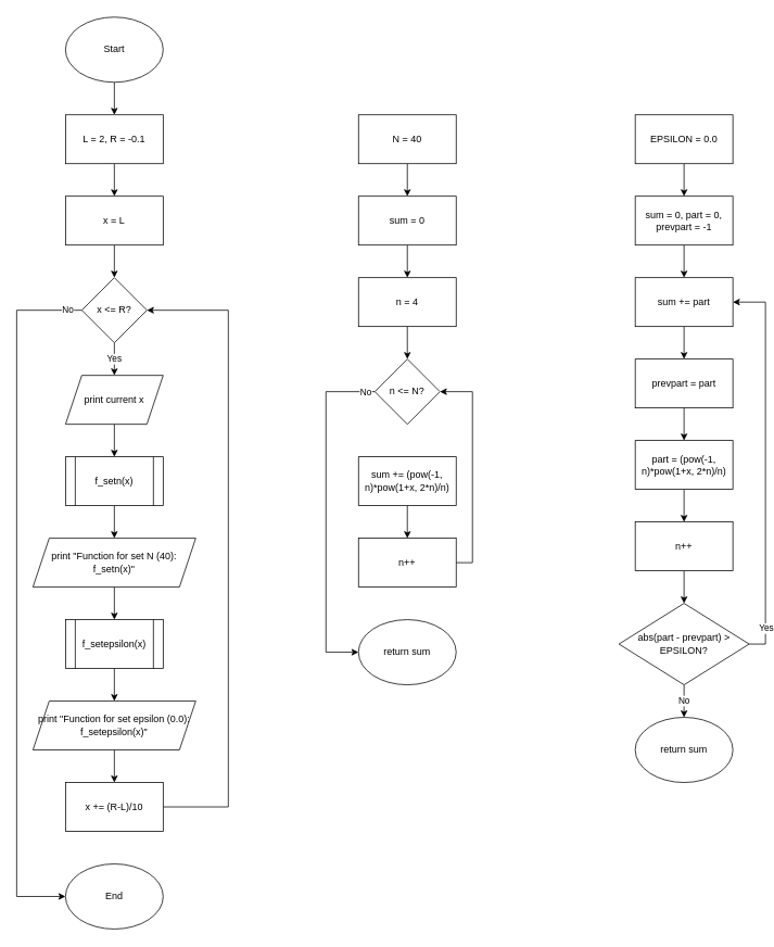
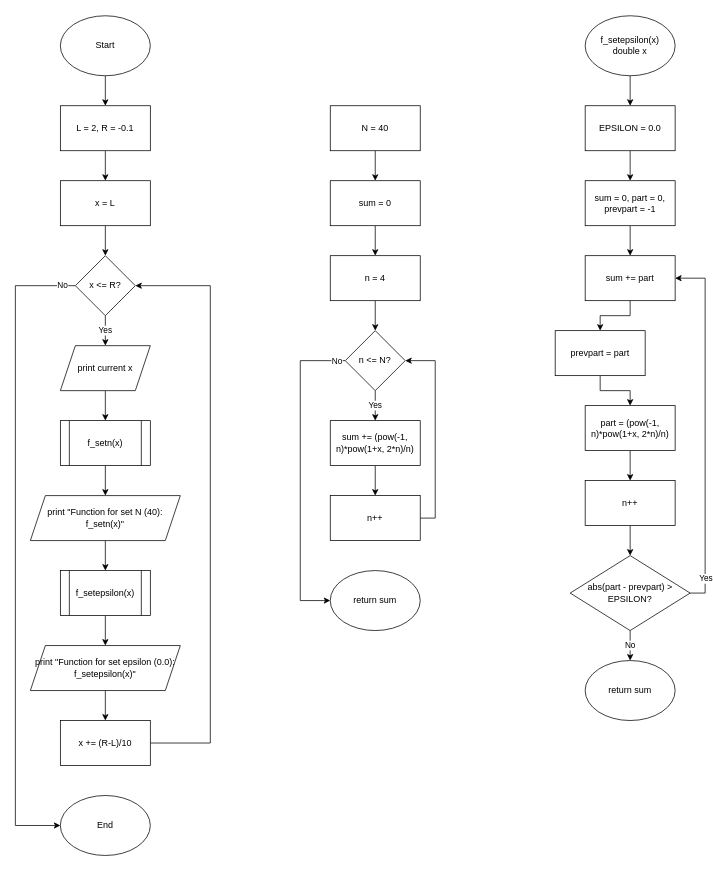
  <mxCell id="0" />
  <mxCell id="1" parent="0" />
  <mxCell id="2" style="edgeStyle=orthogonalEdgeStyle;rounded=0;orthogonalLoop=1;jettySize=auto;html=1;exitX=0.5;exitY=1;exitDx=0;exitDy=0;entryX=0.5;entryY=0;entryDx=0;entryDy=0;" edge="1" parent="1" source="3" target="5"><mxGeometry relative="1" as="geometry" /></mxCell>
  <mxCell id="3" value="Start" style="ellipse;whiteSpace=wrap;html=1;" vertex="1" parent="1"><mxGeometry x="80" width="120" height="80" as="geometry" y="20" /></mxCell>
  <mxCell id="4" style="edgeStyle=orthogonalEdgeStyle;rounded=0;orthogonalLoop=1;jettySize=auto;html=1;exitX=0.5;exitY=1;exitDx=0;exitDy=0;entryX=0.5;entryY=0;entryDx=0;entryDy=0;" edge="1" parent="1" source="5" target="7"><mxGeometry relative="1" as="geometry" /></mxCell>
  <mxCell id="5" value="L = 2, R = -0.1" style="rounded=0;whiteSpace=wrap;html=1;" vertex="1" parent="1"><mxGeometry x="80" y="140" width="120" height="60" as="geometry" /></mxCell>
  <mxCell id="6" style="edgeStyle=orthogonalEdgeStyle;rounded=0;orthogonalLoop=1;jettySize=auto;html=1;exitX=0.5;exitY=1;exitDx=0;exitDy=0;entryX=0.5;entryY=0;entryDx=0;entryDy=0;" edge="1" parent="1" source="7" target="11"><mxGeometry relative="1" as="geometry" /></mxCell>
  <mxCell id="7" value="x = L" style="rounded=0;whiteSpace=wrap;html=1;" vertex="1" parent="1"><mxGeometry x="80" y="240" width="120" height="60" as="geometry" /></mxCell>
  <mxCell id="8" value="Yes" style="edgeStyle=orthogonalEdgeStyle;rounded=0;orthogonalLoop=1;jettySize=auto;html=1;exitX=0.5;exitY=1;exitDx=0;exitDy=0;entryX=0.5;entryY=0;entryDx=0;entryDy=0;" edge="1" parent="1" source="11" target="13"><mxGeometry relative="1" as="geometry" /></mxCell>
  <mxCell id="9" style="edgeStyle=orthogonalEdgeStyle;rounded=0;orthogonalLoop=1;jettySize=auto;html=1;exitX=0;exitY=0.5;exitDx=0;exitDy=0;entryX=0;entryY=0.5;entryDx=0;entryDy=0;" edge="1" parent="1" source="11" target="24"><mxGeometry relative="1" as="geometry"><Array as="points"><mxPoint x="20" y="380" /><mxPoint x="20" y="1100" /></Array></mxGeometry></mxCell>
  <mxCell id="10" value="No" style="edgeLabel;html=1;align=center;verticalAlign=middle;resizable=0;points=[];" vertex="1" connectable="0" parent="9"><mxGeometry x="-0.957" y="-1" relative="1" as="geometry"><mxPoint as="offset" /></mxGeometry></mxCell>
  <mxCell id="11" value="x &amp;lt;= R?" style="rhombus;whiteSpace=wrap;html=1;" vertex="1" parent="1"><mxGeometry x="100" y="340" width="80" height="80" as="geometry" /></mxCell>
  <mxCell id="12" style="edgeStyle=orthogonalEdgeStyle;rounded=0;orthogonalLoop=1;jettySize=auto;html=1;exitX=0.5;exitY=1;exitDx=0;exitDy=0;entryX=0.5;entryY=0;entryDx=0;entryDy=0;" edge="1" parent="1" source="13" target="15"><mxGeometry relative="1" as="geometry" /></mxCell>
  <mxCell id="13" value="print current x" style="shape=parallelogram;perimeter=parallelogramPerimeter;whiteSpace=wrap;html=1;fixedSize=1;" vertex="1" parent="1"><mxGeometry x="80" y="460" width="120" height="60" as="geometry" /></mxCell>
  <mxCell id="14" style="edgeStyle=orthogonalEdgeStyle;rounded=0;orthogonalLoop=1;jettySize=auto;html=1;exitX=0.5;exitY=1;exitDx=0;exitDy=0;entryX=0.5;entryY=0;entryDx=0;entryDy=0;" edge="1" parent="1" source="15" target="17"><mxGeometry relative="1" as="geometry" /></mxCell>
  <mxCell id="15" value="f_setn(x)" style="shape=process;whiteSpace=wrap;html=1;backgroundOutline=1;" vertex="1" parent="1"><mxGeometry x="80" y="560" width="120" height="60" as="geometry" /></mxCell>
  <mxCell id="16" style="edgeStyle=orthogonalEdgeStyle;rounded=0;orthogonalLoop=1;jettySize=auto;html=1;exitX=0.5;exitY=1;exitDx=0;exitDy=0;entryX=0.5;entryY=0;entryDx=0;entryDy=0;" edge="1" parent="1" source="17" target="19"><mxGeometry relative="1" as="geometry" /></mxCell>
  <mxCell id="17" value="print &quot;Function for set N (40): f_setn(x)&quot;" style="shape=parallelogram;perimeter=parallelogramPerimeter;whiteSpace=wrap;html=1;fixedSize=1;" vertex="1" parent="1"><mxGeometry x="40" y="660" width="200" height="60" as="geometry" /></mxCell>
  <mxCell id="18" style="edgeStyle=orthogonalEdgeStyle;rounded=0;orthogonalLoop=1;jettySize=auto;html=1;exitX=0.5;exitY=1;exitDx=0;exitDy=0;entryX=0.5;entryY=0;entryDx=0;entryDy=0;" edge="1" parent="1" source="19" target="21"><mxGeometry relative="1" as="geometry" /></mxCell>
  <mxCell id="19" value="f_setepsilon(x)" style="shape=process;whiteSpace=wrap;html=1;backgroundOutline=1;" vertex="1" parent="1"><mxGeometry x="80" y="760" width="120" height="60" as="geometry" /></mxCell>
  <mxCell id="20" style="edgeStyle=orthogonalEdgeStyle;rounded=0;orthogonalLoop=1;jettySize=auto;html=1;exitX=0.5;exitY=1;exitDx=0;exitDy=0;entryX=0.5;entryY=0;entryDx=0;entryDy=0;" edge="1" parent="1" source="21" target="23"><mxGeometry relative="1" as="geometry" /></mxCell>
  <mxCell id="21" value="print &quot;Function for set epsilon (0.0): f_setepsilon(x)&quot;" style="shape=parallelogram;perimeter=parallelogramPerimeter;whiteSpace=wrap;html=1;fixedSize=1;" vertex="1" parent="1"><mxGeometry x="40" y="860" width="200" height="60" as="geometry" /></mxCell>
  <mxCell id="22" style="edgeStyle=orthogonalEdgeStyle;rounded=0;orthogonalLoop=1;jettySize=auto;html=1;exitX=1;exitY=0.5;exitDx=0;exitDy=0;entryX=1;entryY=0.5;entryDx=0;entryDy=0;" edge="1" parent="1" source="23" target="11"><mxGeometry relative="1" as="geometry"><Array as="points"><mxPoint x="280" y="990" /><mxPoint x="280" y="380" /></Array></mxGeometry></mxCell>
  <mxCell id="23" value="x += (R-L)/10" style="rounded=0;whiteSpace=wrap;html=1;" vertex="1" parent="1"><mxGeometry x="80" y="960" width="120" height="60" as="geometry" /></mxCell>
  <mxCell id="24" value="End" style="ellipse;whiteSpace=wrap;html=1;" vertex="1" parent="1"><mxGeometry x="80" y="1060" width="120" height="80" as="geometry" /></mxCell>
  <mxCell id="25" style="edgeStyle=orthogonalEdgeStyle;rounded=0;orthogonalLoop=1;jettySize=auto;html=1;exitX=0.5;exitY=1;exitDx=0;exitDy=0;entryX=0.5;entryY=0;entryDx=0;entryDy=0;" edge="1" parent="1" source="26" target="36"><mxGeometry relative="1" as="geometry" /></mxCell>
  <mxCell id="26" value="N = 40" style="rounded=0;whiteSpace=wrap;html=1;" vertex="1" parent="1"><mxGeometry x="440" y="140" width="120" height="60" as="geometry" /></mxCell>
  <mxCell id="27" style="edgeStyle=orthogonalEdgeStyle;rounded=0;orthogonalLoop=1;jettySize=auto;html=1;exitX=0.5;exitY=1;exitDx=0;exitDy=0;entryX=0.5;entryY=0;entryDx=0;entryDy=0;" edge="1" parent="1" source="28" target="32"><mxGeometry relative="1" as="geometry" /></mxCell>
  <mxCell id="28" value="n = 4" style="rounded=0;whiteSpace=wrap;html=1;" vertex="1" parent="1"><mxGeometry x="440" y="340" width="120" height="60" as="geometry" /></mxCell>
+ <mxCell id="29" value="Yes" style="edgeStyle=orthogonalEdgeStyle;rounded=0;orthogonalLoop=1;jettySize=auto;html=1;exitX=0.5;exitY=1;exitDx=0;exitDy=0;entryX=0.5;entryY=0;entryDx=0;entryDy=0;" edge="1" parent="1" source="32" target="34"><mxGeometry relative="1" as="geometry" /></mxCell>
  <mxCell id="30" style="edgeStyle=orthogonalEdgeStyle;rounded=0;orthogonalLoop=1;jettySize=auto;html=1;exitX=0;exitY=0.5;exitDx=0;exitDy=0;entryX=0;entryY=0.5;entryDx=0;entryDy=0;" edge="1" parent="1" source="32" target="39"><mxGeometry relative="1" as="geometry"><Array as="points"><mxPoint x="400" y="480" /><mxPoint x="400" y="800" /></Array></mxGeometry></mxCell>
  <mxCell id="31" value="No" style="edgeLabel;html=1;align=center;verticalAlign=middle;resizable=0;points=[];" vertex="1" connectable="0" parent="30"><mxGeometry x="-0.944" relative="1" as="geometry"><mxPoint as="offset" /></mxGeometry></mxCell>
  <mxCell id="32" value="n &amp;lt;= N?" style="rhombus;whiteSpace=wrap;html=1;" vertex="1" parent="1"><mxGeometry x="460" y="440" width="80" height="80" as="geometry" /></mxCell>
  <mxCell id="33" style="edgeStyle=orthogonalEdgeStyle;rounded=0;orthogonalLoop=1;jettySize=auto;html=1;exitX=0.5;exitY=1;exitDx=0;exitDy=0;entryX=0.5;entryY=0;entryDx=0;entryDy=0;" edge="1" parent="1" source="34" target="38"><mxGeometry relative="1" as="geometry" /></mxCell>
  <mxCell id="34" value="sum += (pow(-1, n)*pow(1+x, 2*n)/n)" style="rounded=0;whiteSpace=wrap;html=1;" vertex="1" parent="1"><mxGeometry x="440" y="560" width="120" height="60" as="geometry" /></mxCell>
  <mxCell id="35" style="edgeStyle=orthogonalEdgeStyle;rounded=0;orthogonalLoop=1;jettySize=auto;html=1;exitX=0.5;exitY=1;exitDx=0;exitDy=0;entryX=0.5;entryY=0;entryDx=0;entryDy=0;" edge="1" parent="1" source="36" target="28"><mxGeometry relative="1" as="geometry" /></mxCell>
  <mxCell id="36" value="sum = 0" style="rounded=0;whiteSpace=wrap;html=1;" vertex="1" parent="1"><mxGeometry x="440" y="240" width="120" height="60" as="geometry" /></mxCell>
  <mxCell id="37" style="edgeStyle=orthogonalEdgeStyle;rounded=0;orthogonalLoop=1;jettySize=auto;html=1;exitX=1;exitY=0.5;exitDx=0;exitDy=0;entryX=1;entryY=0.5;entryDx=0;entryDy=0;" edge="1" parent="1" source="38" target="32"><mxGeometry relative="1" as="geometry" /></mxCell>
  <mxCell id="38" value="n++" style="rounded=0;whiteSpace=wrap;html=1;" vertex="1" parent="1"><mxGeometry x="440" y="660" width="120" height="60" as="geometry" /></mxCell>
  <mxCell id="39" value="return sum" style="ellipse;whiteSpace=wrap;html=1;" vertex="1" parent="1"><mxGeometry x="440" y="760" width="120" height="80" as="geometry" /></mxCell>
+ <mxCell id="40" style="edgeStyle=orthogonalEdgeStyle;rounded=0;orthogonalLoop=1;jettySize=auto;html=1;exitX=0.5;exitY=1;exitDx=0;exitDy=0;entryX=0.5;entryY=0;entryDx=0;entryDy=0;" edge="1" parent="1" source="41" target="43"><mxGeometry relative="1" as="geometry" /></mxCell>
+ <mxCell id="41" value="&lt;div&gt;f_setepsilon(x)&lt;/div&gt;&lt;div&gt;double x&lt;br&gt;&lt;/div&gt;" style="ellipse;whiteSpace=wrap;html=1;" vertex="1" parent="1"><mxGeometry x="780" width="120" height="80" as="geometry" y="20" /></mxCell>
  <mxCell id="42" style="edgeStyle=orthogonalEdgeStyle;rounded=0;orthogonalLoop=1;jettySize=auto;html=1;exitX=0.5;exitY=1;exitDx=0;exitDy=0;entryX=0.5;entryY=0;entryDx=0;entryDy=0;" edge="1" parent="1" source="43" target="45"><mxGeometry relative="1" as="geometry" /></mxCell>
  <mxCell id="43" value="EPSILON = 0.0" style="rounded=0;whiteSpace=wrap;html=1;" vertex="1" parent="1"><mxGeometry x="780" y="140" width="120" height="60" as="geometry" /></mxCell>
  <mxCell id="44" style="edgeStyle=orthogonalEdgeStyle;rounded=0;orthogonalLoop=1;jettySize=auto;html=1;exitX=0.5;exitY=1;exitDx=0;exitDy=0;entryX=0.5;entryY=0;entryDx=0;entryDy=0;" edge="1" parent="1" source="45" target="47"><mxGeometry relative="1" as="geometry" /></mxCell>
  <mxCell id="45" value="sum = 0, part = 0, prevpart = -1" style="rounded=0;whiteSpace=wrap;html=1;" vertex="1" parent="1"><mxGeometry x="780" y="240" width="120" height="60" as="geometry" /></mxCell>
  <mxCell id="46" style="edgeStyle=orthogonalEdgeStyle;rounded=0;orthogonalLoop=1;jettySize=auto;html=1;exitX=0.5;exitY=1;exitDx=0;exitDy=0;entryX=0.5;entryY=0;entryDx=0;entryDy=0;" edge="1" parent="1" source="47" target="49"><mxGeometry relative="1" as="geometry" /></mxCell>
  <mxCell id="47" value="sum += part" style="rounded=0;whiteSpace=wrap;html=1;" vertex="1" parent="1"><mxGeometry x="780" y="340" width="120" height="60" as="geometry" /></mxCell>
  <mxCell id="48" style="edgeStyle=orthogonalEdgeStyle;rounded=0;orthogonalLoop=1;jettySize=auto;html=1;exitX=0.5;exitY=1;exitDx=0;exitDy=0;entryX=0.5;entryY=0;entryDx=0;entryDy=0;" edge="1" parent="1" source="49" target="51"><mxGeometry relative="1" as="geometry" /></mxCell>
- <mxCell id="49" value="prevpart = part" style="rounded=0;whiteSpace=wrap;html=1;" vertex="1" parent="1"><mxGeometry x="780" y="440" width="120" height="60" as="geometry" /></mxCell>
+ <mxCell id="49" value="prevpart = part" style="rounded=0;whiteSpace=wrap;html=1;" vertex="1" parent="1"><mxGeometry x="740" y="440" width="120" height="60" as="geometry" /></mxCell>
  <mxCell id="50" style="edgeStyle=orthogonalEdgeStyle;rounded=0;orthogonalLoop=1;jettySize=auto;html=1;exitX=0.5;exitY=1;exitDx=0;exitDy=0;entryX=0.5;entryY=0;entryDx=0;entryDy=0;" edge="1" parent="1" source="51" target="53"><mxGeometry relative="1" as="geometry" /></mxCell>
  <mxCell id="51" value="part = (pow(-1, n)*pow(1+x, 2*n)/n)" style="rounded=0;whiteSpace=wrap;html=1;" vertex="1" parent="1"><mxGeometry x="780" y="540" width="120" height="60" as="geometry" /></mxCell>
  <mxCell id="52" style="edgeStyle=orthogonalEdgeStyle;rounded=0;orthogonalLoop=1;jettySize=auto;html=1;exitX=0.5;exitY=1;exitDx=0;exitDy=0;entryX=0.5;entryY=0;entryDx=0;entryDy=0;" edge="1" parent="1" source="53" target="57"><mxGeometry relative="1" as="geometry" /></mxCell>
  <mxCell id="53" value="n++" style="rounded=0;whiteSpace=wrap;html=1;" vertex="1" parent="1"><mxGeometry x="780" y="640" width="120" height="60" as="geometry" /></mxCell>
  <mxCell id="54" value="No" style="edgeStyle=orthogonalEdgeStyle;rounded=0;orthogonalLoop=1;jettySize=auto;html=1;exitX=0.5;exitY=1;exitDx=0;exitDy=0;entryX=0.5;entryY=0;entryDx=0;entryDy=0;" edge="1" parent="1" source="57" target="58"><mxGeometry relative="1" as="geometry" /></mxCell>
  <mxCell id="55" style="edgeStyle=orthogonalEdgeStyle;rounded=0;orthogonalLoop=1;jettySize=auto;html=1;exitX=1;exitY=0.5;exitDx=0;exitDy=0;entryX=1;entryY=0.5;entryDx=0;entryDy=0;" edge="1" parent="1" source="57" target="47"><mxGeometry relative="1" as="geometry" /></mxCell>
  <mxCell id="56" value="Yes" style="edgeLabel;html=1;align=center;verticalAlign=middle;resizable=0;points=[];" vertex="1" connectable="0" parent="55"><mxGeometry x="-0.947" y="-2" relative="1" as="geometry"><mxPoint x="7" y="-22" as="offset" /></mxGeometry></mxCell>
  <mxCell id="57" value="abs(part - prevpart) &amp;gt; EPSILON?" style="rhombus;whiteSpace=wrap;html=1;" vertex="1" parent="1"><mxGeometry x="760" y="740" width="160" height="100" as="geometry" /></mxCell>
  <mxCell id="58" value="return sum" style="ellipse;whiteSpace=wrap;html=1;" vertex="1" parent="1"><mxGeometry x="780" y="880" width="120" height="80" as="geometry" /></mxCell>
